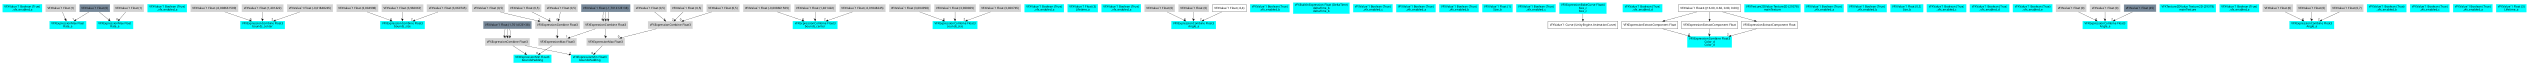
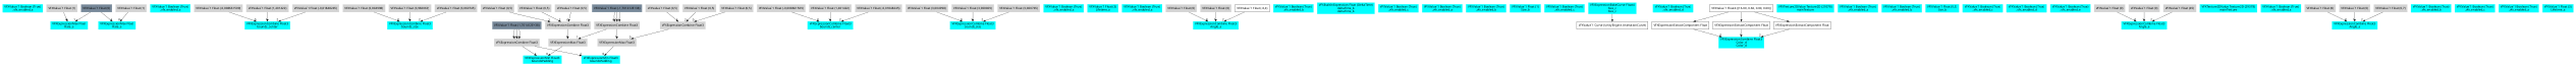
  digraph {
    fontname="Noto Sans"
    node [color=cyan fontname="Noto Sans" shape=box style=filled]
    edge [fontname="Noto Sans" headlabel=0]
    n1 [label="VFXValue`1 Boolean (True)\n_vfx_enabled_a"]
    n2 [label="VFXExpressionMax Float\nRate_a"]
    n3 [color=lightgray label="VFXValue`1 Float (1)"]
    n4 [color=lightslategray label="VFXValue`1 Float (0)"]
    n5 [label="VFXExpressionMax Float\nRate_a"]
    n6 [label="VFXValue`1 Boolean (True)\n_vfx_enabled_a"]
    n7 [color=lightgray label="VFXValue`1 Float (1)"]
    n8 [label="VFXExpressionCombine Float3\nbounds_center"]
    n9 [color=lightgray label="VFXValue`1 Float (-0,008661509)"]
    n10 [color=lightgray label="VFXValue`1 Float (1,401422)"]
    n11 [color=lightgray label="VFXValue`1 Float (-0,01848245)"]
    n12 [label="VFXExpressionCombine Float3\nbounds_size"]
    n13 [color=lightgray label="VFXValue`1 Float (3,004998)"]
    n14 [color=lightgray label="VFXValue`1 Float (3,960069)"]
    n15 [color=lightgray label="VFXValue`1 Float (3,060745)"]
    n16 [label="VFXExpressionMin Float3\nboundsPadding"]
    n17 [color=lightgray label="VFXExpressionMax Float3"]
    n18 [color=lightgray label="VFXExpressionCombine Float3"]
    n19 [color=lightgray label="VFXValue`1 Float (0,5)"]
    n20 [color=lightgray label="VFXValue`1 Float (0,5)"]
    n21 [color=lightgray label="VFXValue`1 Float (0,5)"]
    n22 [color=lightgray label="VFXExpressionCombine Float3"]
    n23 [color=lightgray label="VFXExpressionMax Float3"]
    n24 [label="VFXExpressionMin Float3\nboundsPadding"]
    n25 [color=lightslategray label="VFXValue`1 Float (-1,701412E+38)"]
    n26 [color=lightgray label="VFXExpressionCombine Float3"]
    n27 [color=lightslategray label="VFXValue`1 Float (1,701412E+38)"]
    n28 [label="VFXExpressionCombine Float3\nbounds_center"]
    n29 [color=lightgray label="VFXValue`1 Float (-0,008661509)"]
    n30 [color=lightgray label="VFXValue`1 Float (1,401422)"]
    n31 [color=lightgray label="VFXValue`1 Float (-0,01848245)"]
    n32 [label="VFXExpressionCombine Float3\nbounds_size"]
    n33 [color=lightgray label="VFXValue`1 Float (3,004998)"]
    n34 [color=lightgray label="VFXValue`1 Float (3,960069)"]
    n35 [color=lightgray label="VFXValue`1 Float (3,060745)"]
    n36 [color=lightgray label="VFXExpressionCombine Float3"]
    n37 [color=lightgray label="VFXValue`1 Float (0,5)"]
    n38 [color=lightgray label="VFXValue`1 Float (0,5)"]
    n39 [color=lightgray label="VFXValue`1 Float (0,5)"]
    n40 [label="VFXValue`1 Boolean (True)\n_vfx_enabled_a"]
    n41 [label="VFXValue`1 Float (3)\nLifetime_a"]
    n42 [label="VFXValue`1 Boolean (True)\n_vfx_enabled_a"]
    n43 [label="VFXExpressionCombine Float3\nAngle_a"]
    n44 [color=lightgray label="VFXValue`1 Float (0)"]
    n45 [color=lightgray label="VFXValue`1 Float (0)"]
    n46 [label="VFXValue`1 Float (-0,4)" color="" style=""]
    n47 [label="VFXValue`1 Boolean (True)\n_vfx_enabled_b"]
    n48 [label="VFXBuiltInExpression Float (DeltaTime)\ndeltaTime_b\ndeltaTime_b"]
    n49 [label="VFXValue`1 Boolean (True)\n_vfx_enabled_c"]
    n50 [label="VFXValue`1 Boolean (True)\n_vfx_enabled_a"]
    n51 [label="VFXValue`1 Boolean (True)\n_vfx_enabled_b"]
    n52 [label="VFXValue`1 Float (1)\nSize_b"]
    n53 [label="VFXValue`1 Boolean (True)\n_vfx_enabled_c"]
    n54 [label="VFXExpressionBakeCurve Float4\nSize_c\nSize_c"]
    n55 [label="VFXValue`1 Curve (UnityEngine.AnimationCurve)" color="" style=""]
    n56 [label="VFXValue`1 Boolean (True)\n_vfx_enabled_d"]
    n57 [label="VFXExpressionCombine Float3\nColor_d\nColor_d"]
    n58 [label="VFXExpressionExtractComponent Float" color="" style=""]
    n59 [label="VFXValue`1 Float4 ((16.00, 0.60, 0.00, 0.00))" color="" style=""]
    n60 [label="VFXExpressionExtractComponent Float" color="" style=""]
    n61 [label="VFXExpressionExtractComponent Float" color="" style=""]
    n62 [label="VFXTexture2DValue Texture2D (29378)\nmainTexture"]
    n63 [label="VFXValue`1 Boolean (True)\n_vfx_enabled_a"]
    n64 [label="VFXValue`1 Boolean (True)\n_vfx_enabled_b"]
    n65 [label="VFXValue`1 Float (0,5)\nSize_b"]
    n66 [label="VFXValue`1 Boolean (True)\n_vfx_enabled_c"]
    n67 [label="VFXValue`1 Boolean (True)\n_vfx_enabled_d"]
    n68 [label="VFXValue`1 Boolean (True)\n_vfx_enabled_e"]
    n69 [label="VFXExpressionCombine Float3\nAngle_e"]
    n70 [color=lightgray label="VFXValue`1 Float (0)"]
    n71 [color=lightgray label="VFXValue`1 Float (0)"]
-   n72 [color=lightgray label="VFXValue`1 Float (45)" fillcolor=lightslategray]
+   n72 [color=lightgray label="VFXValue`1 Float (45)"]
    n73 [label="VFXTexture2DValue Texture2D (29378)\nmainTexture"]
    n74 [label="VFXValue`1 Boolean (True)\n_vfx_enabled_a"]
    n75 [label="VFXExpressionCombine Float3\nAngle_a"]
    n76 [color=lightgray label="VFXValue`1 Float (0)"]
    n77 [color=lightgray label="VFXValue`1 Float (0)"]
    n78 [color=lightgray label="VFXValue`1 Float (0,7)"]
    n79 [label="VFXValue`1 Boolean (True)\n_vfx_enabled_b"]
    n80 [label="VFXValue`1 Boolean (True)\n_vfx_enabled_c"]
    n81 [label="VFXValue`1 Boolean (True)\n_vfx_enabled_a"]
    n82 [label="VFXValue`1 Float (3)\nLifetime_a"]
    n3 -> n2
    n4 -> n2 [headlabel=1]
    n4 -> n5 [headlabel=1]
    n7 -> n5
    n9 -> n8
    n10 -> n8 [headlabel=1]
    n11 -> n8 [headlabel=2]
    n13 -> n12
    n14 -> n12 [headlabel=1]
    n15 -> n12 [headlabel=2]
    n17 -> n16
    n18 -> n17
    n19 -> n18
    n20 -> n18 [headlabel=1]
    n21 -> n18 [headlabel=2]
    n22 -> n17 [headlabel=1]
    n22 -> n23 [headlabel=1]
    n23 -> n24
    n25 -> n22
    n25 -> n22 [headlabel=1]
    n25 -> n22 [headlabel=2]
    n26 -> n16 [headlabel=1]
    n26 -> n24 [headlabel=1]
    n27 -> n26
    n27 -> n26 [headlabel=1]
    n27 -> n26 [headlabel=2]
    n29 -> n28
    n30 -> n28 [headlabel=1]
    n31 -> n28 [headlabel=2]
    n33 -> n32
    n34 -> n32 [headlabel=1]
    n35 -> n32 [headlabel=2]
    n36 -> n23
    n37 -> n36
    n38 -> n36 [headlabel=1]
    n39 -> n36 [headlabel=2]
    n44 -> n43
    n45 -> n43 [headlabel=1]
    n46 -> n43 [headlabel=2]
    n54 -> n55 [headlabel=""]
    n58 -> n57
    n59 -> n58 [headlabel=""]
    n59 -> n60 [headlabel=""]
    n59 -> n61 [headlabel=""]
    n60 -> n57 [headlabel=1]
    n61 -> n57 [headlabel=2]
    n70 -> n69
    n71 -> n69 [headlabel=1]
    n72 -> n69 [headlabel=2]
    n76 -> n75
    n77 -> n75 [headlabel=1]
    n78 -> n75 [headlabel=2]
  }
